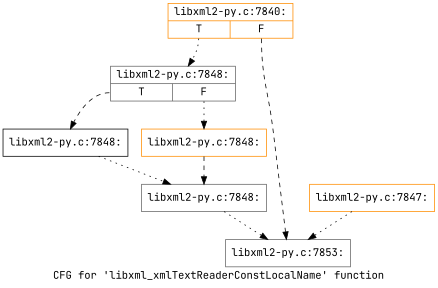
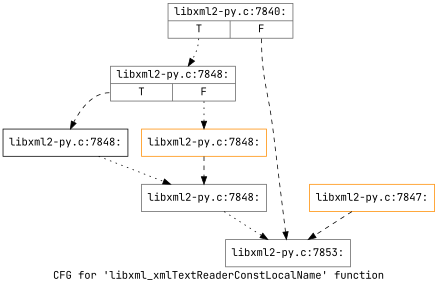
  digraph {
    fontname="JetBrains Mono"
    label="CFG for 'libxml_xmlTextReaderConstLocalName' function"
    node [color=darkorange fontname="JetBrains Mono" shape=record]
    edge [fontname="JetBrains Mono" style=dotted]
-   n1 [label="{libxml2-py.c:7840:|{<s0>T|<s1>F}}"]
+   n1 [color=gray40 label="{libxml2-py.c:7840:|{<s0>T|<s1>F}}"]
    n2 [color=gray40 label="{libxml2-py.c:7848:|{<s0>T|<s1>F}}"]
    n3 [color=gray40 label="{libxml2-py.c:7853:}"]
    n4 [color=black label="{libxml2-py.c:7848:}"]
    n5 [label="{libxml2-py.c:7848:}"]
    n6 [label="{libxml2-py.c:7847:}"]
    n7 [color=gray40 label="{libxml2-py.c:7848:}"]
    n1 -> n2 [tailport=s0]
    n1 -> n3 [style=dashed tailport=s1]
    n2 -> n4 [style=dashed tailport=s0]
    n2 -> n5 [tailport=s1]
    n4 -> n7
    n5 -> n7 [style=dashed]
-   n6 -> n3
+   n6 -> n3 [style=dashed]
    n7 -> n3
  }
